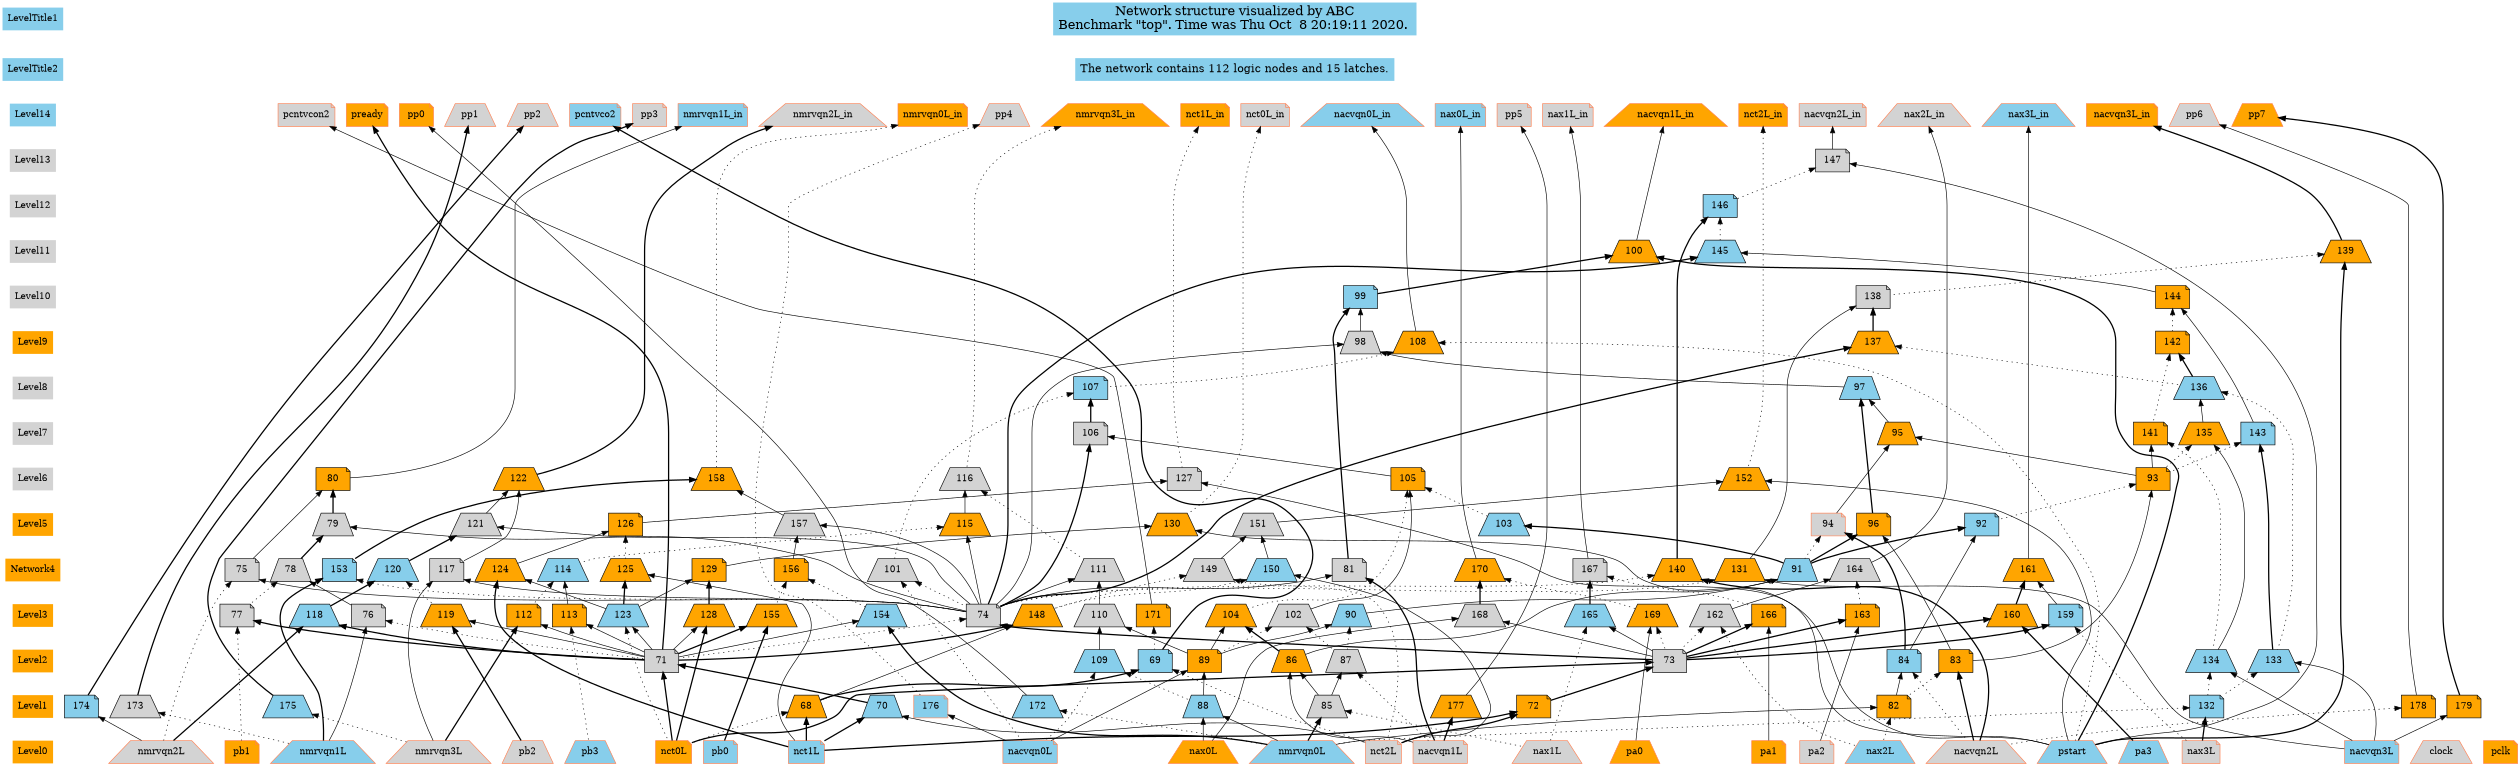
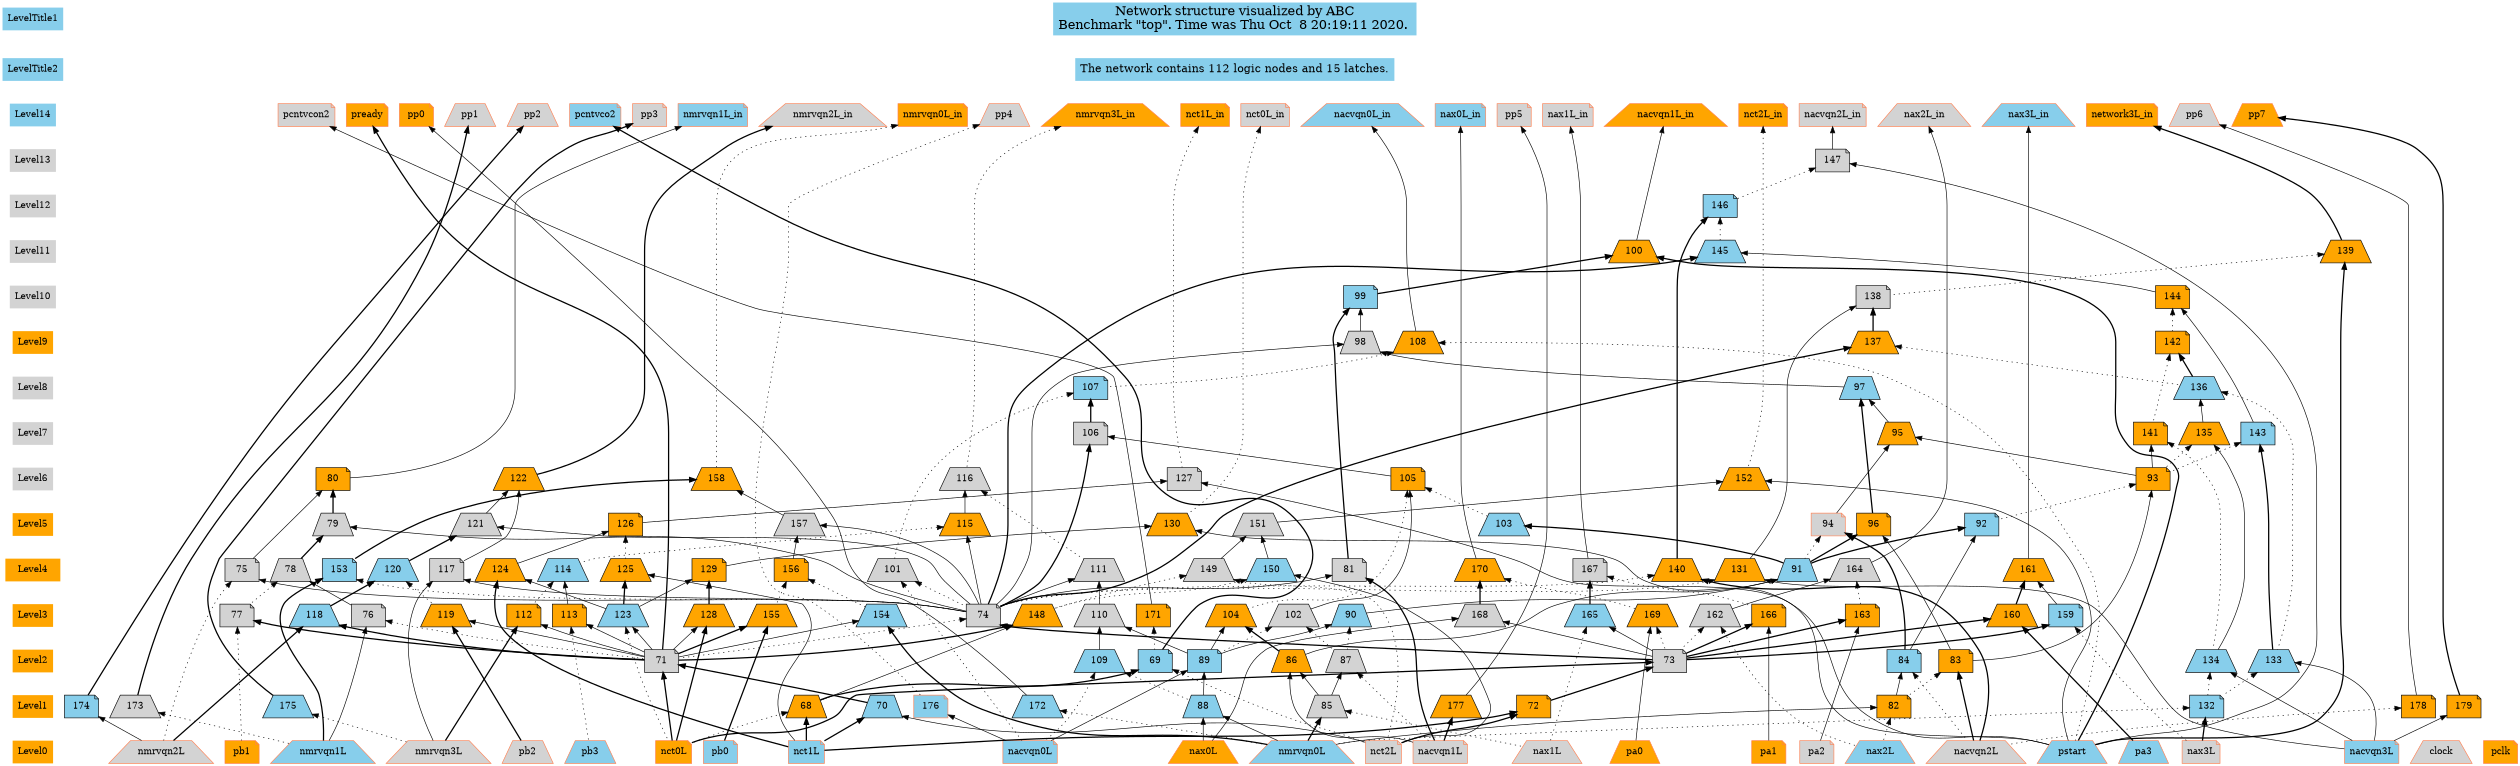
  digraph {
    node [fillcolor=orange shape=trapezium style=filled]
    edge [dir=back style=solid]
    LevelTitle1 [fillcolor=skyblue shape=plaintext]
    LevelTitle2 [fillcolor=skyblue shape=plaintext]
    Level14 [fillcolor=skyblue shape=plaintext]
    Level13 [fillcolor=lightgrey shape=plaintext]
    Level12 [fillcolor=lightgrey shape=plaintext]
    Level11 [fillcolor=lightgrey shape=plaintext]
    Level10 [fillcolor=lightgrey shape=plaintext]
    Level9 [shape=plaintext]
    Level8 [fillcolor=lightgrey shape=plaintext]
    Level7 [fillcolor=lightgrey shape=plaintext]
    Level6 [fillcolor=lightgrey shape=plaintext]
    Level5 [shape=plaintext]
-   Level4 [shape=plaintext label=Network4]
+   Level4 [shape=plaintext]
    Level3 [shape=plaintext]
    Level2 [shape=plaintext]
    Level1 [shape=plaintext]
    Level0 [shape=plaintext]
    n18 [fillcolor=skyblue fontname="Times-Roman" fontsize=20 label="Network structure visualized by ABC\nBenchmark \"top\". Time was Thu Oct  8 20:19:11 2020. " shape=plaintext]
    n19 [fillcolor=skyblue fontname="Times-Roman" fontsize=18 label="The network contains 112 logic nodes and 15 latches.\n" shape=plaintext]
    n20 [color=coral fillcolor=lightgrey label=pcntvcon2 shape=note]
    n21 [color=coral label=pready shape=note]
    n22 [color=coral label=pp0 shape=note]
    n23 [color=coral fillcolor=lightgrey label=pp1]
    n24 [color=coral fillcolor=lightgrey label=pp2]
    n25 [color=coral fillcolor=skyblue label=pcntvco2 shape=note]
    n26 [color=coral fillcolor=lightgrey label=pp3 shape=note]
    n27 [color=coral fillcolor=lightgrey label=pp4]
    n28 [color=coral fillcolor=lightgrey label=pp5 shape=note]
    n29 [color=coral fillcolor=lightgrey label=pp6]
    n30 [color=coral label=pp7]
    n31 [color=coral fillcolor=skyblue label=nmrvqn1L_in shape=note]
    n32 [color=coral label=nacvqn1L_in]
    n33 [color=coral fillcolor=skyblue label=nacvqn0L_in]
    n34 [color=coral label=nmrvqn3L_in]
    n35 [color=coral fillcolor=lightgrey label=nmrvqn2L_in]
    n36 [color=coral label=nct1L_in shape=note]
    n37 [color=coral fillcolor=lightgrey label=nct0L_in shape=note]
-   n38 [color=coral label=nacvqn3L_in shape=note]
+   n38 [color=coral label=network3L_in shape=note]
    n39 [color=coral fillcolor=lightgrey label=nacvqn2L_in shape=note]
    n40 [color=coral label=nct2L_in shape=note]
    n41 [color=coral label=nmrvqn0L_in shape=note]
    n42 [color=coral fillcolor=skyblue label=nax3L_in]
    n43 [color=coral fillcolor=lightgrey label=nax2L_in]
    n44 [color=coral fillcolor=lightgrey label=nax1L_in shape=note]
    n45 [color=coral fillcolor=skyblue label=nax0L_in shape=note]
    n46 [fillcolor=lightgrey label="147\n" shape=note]
    n47 [fillcolor=skyblue label="146\n" shape=note]
    n48 [label="100\n"]
    n49 [label="139\n"]
    n50 [fillcolor=skyblue label="145\n"]
    n51 [fillcolor=skyblue label="99\n" shape=note]
    n52 [fillcolor=lightgrey label="138\n" shape=note]
    n53 [label="144\n" shape=note]
    n54 [fillcolor=lightgrey label="98\n"]
    n55 [label="108\n"]
    n56 [label="137\n"]
    n57 [label="142\n" shape=note]
    n58 [fillcolor=skyblue label="97\n"]
    n59 [fillcolor=skyblue label="107\n" shape=note]
    n60 [fillcolor=skyblue label="136\n"]
    n61 [label="95\n"]
    n62 [fillcolor=lightgrey label="106\n" shape=note]
    n63 [label="135\n"]
    n64 [label="141\n" shape=note]
    n65 [fillcolor=skyblue label="143\n" shape=note]
    n66 [label="80\n" shape=note]
    n67 [label="93\n" shape=note]
    n68 [label="105\n" shape=note]
    n69 [fillcolor=lightgrey label="116\n"]
    n70 [label="122\n"]
    n71 [fillcolor=lightgrey label="127\n" shape=note]
    n72 [label="152\n"]
    n73 [label="158\n"]
    n74 [fillcolor=lightgrey label="79\n"]
    n75 [fillcolor=skyblue label="92\n" shape=note]
    n76 [color=coral fillcolor=lightgrey label="94\n" shape=note]
    n77 [label="96\n" shape=note]
    n78 [fillcolor=skyblue label="103\n"]
    n79 [label="115\n"]
    n80 [fillcolor=lightgrey label="121\n"]
    n81 [label="126\n" shape=note]
    n82 [label="130\n"]
    n83 [fillcolor=lightgrey label="151\n"]
    n84 [fillcolor=lightgrey label="157\n"]
    n85 [fillcolor=lightgrey label="75\n" shape=note]
    n86 [fillcolor=lightgrey label="78\n"]
    n87 [fillcolor=lightgrey label="81\n" shape=note]
    n88 [fillcolor=skyblue label="91\n"]
    n89 [fillcolor=lightgrey label="101\n"]
    n90 [fillcolor=lightgrey label="111\n"]
    n91 [fillcolor=skyblue label="114\n"]
    n92 [fillcolor=lightgrey label="117\n" shape=note]
    n93 [fillcolor=skyblue label="120\n"]
    n94 [label="124\n"]
    n95 [label="125\n"]
    n96 [label="129\n" shape=note]
    n97 [label="131\n"]
    n98 [label="140\n"]
    n99 [fillcolor=lightgrey label="149\n"]
    n100 [fillcolor=skyblue label="150\n"]
    n101 [fillcolor=skyblue label="153\n" shape=note]
    n102 [label="156\n" shape=note]
    n103 [label="161\n"]
    n104 [fillcolor=lightgrey label="164\n"]
    n105 [fillcolor=lightgrey label="167\n" shape=note]
    n106 [label="170\n"]
    n107 [fillcolor=lightgrey label="74\n" shape=note]
    n108 [fillcolor=lightgrey label="76\n" shape=note]
    n109 [fillcolor=lightgrey label="77\n" shape=note]
    n110 [fillcolor=skyblue label="90\n"]
    n111 [fillcolor=lightgrey label="102\n"]
    n112 [label="104\n"]
    n113 [fillcolor=lightgrey label="110\n"]
    n114 [label="112\n" shape=note]
    n115 [label="113\n" shape=note]
    n116 [fillcolor=skyblue label="118\n"]
    n117 [label="119\n"]
    n118 [fillcolor=skyblue label="123\n"]
    n119 [label="128\n"]
    n120 [label="148\n"]
    n121 [fillcolor=skyblue label="154\n"]
    n122 [label="155\n"]
    n123 [fillcolor=skyblue label="159\n" shape=note]
    n124 [label="160\n"]
    n125 [fillcolor=lightgrey label="162\n"]
    n126 [label="163\n" shape=note]
    n127 [fillcolor=skyblue label="165\n"]
    n128 [label="166\n" shape=note]
    n129 [fillcolor=lightgrey label="168\n"]
    n130 [label="169\n"]
    n131 [label="171\n" shape=note]
    n132 [fillcolor=skyblue label="69\n" shape=note]
    n133 [fillcolor=lightgrey label="71\n" shape=note]
    n134 [fillcolor=lightgrey label="73\n" shape=note]
    n135 [label="83\n" shape=note]
    n136 [fillcolor=skyblue label="84\n" shape=note]
    n137 [label="86\n"]
    n138 [fillcolor=lightgrey label="87\n"]
-   n139 [label="89\n" shape=note]
+   n139 [fillcolor=skyblue label="89\n" shape=note]
    n140 [fillcolor=skyblue label="109\n"]
    n141 [fillcolor=skyblue label="133\n"]
    n142 [fillcolor=skyblue label="134\n"]
    n143 [label="68\n"]
    n144 [fillcolor=skyblue label="70\n"]
    n145 [label="72\n" shape=note]
    n146 [label="82\n" shape=note]
    n147 [fillcolor=lightgrey label="85\n"]
    n148 [fillcolor=skyblue label="88\n"]
    n149 [fillcolor=skyblue label="132\n" shape=note]
    n150 [fillcolor=skyblue label="172\n"]
    n151 [fillcolor=lightgrey label="173\n"]
    n152 [fillcolor=skyblue label="174\n" shape=note]
    n153 [fillcolor=skyblue label="175\n"]
    n154 [color=coral fillcolor=skyblue label="176\n" shape=note]
    n155 [label="177\n"]
    n156 [label="178\n" shape=note]
    n157 [label="179\n" shape=note]
    n158 [color=coral fillcolor=lightgrey label=clock]
    n159 [color=coral label=pa1 shape=note]
    n160 [color=coral fillcolor=lightgrey label=pb2]
    n161 [color=coral label=pa0]
    n162 [color=coral fillcolor=skyblue label=pb3]
    n163 [color=coral fillcolor=skyblue label=pa3]
    n164 [color=coral fillcolor=skyblue label=pb0 shape=note]
    n165 [color=coral fillcolor=lightgrey label=pa2 shape=note]
    n166 [color=coral label=pb1 shape=note]
    n167 [color=coral label=pclk shape=note]
    n168 [color=coral fillcolor=skyblue label=pstart]
    n169 [color=coral fillcolor=skyblue label=nmrvqn1L]
    n170 [color=coral fillcolor=lightgrey label=nacvqn1L shape=note]
    n171 [color=coral fillcolor=skyblue label=nacvqn0L shape=note]
    n172 [color=coral fillcolor=lightgrey label=nmrvqn3L]
    n173 [color=coral fillcolor=lightgrey label=nmrvqn2L]
    n174 [color=coral fillcolor=skyblue label=nct1L shape=note]
    n175 [color=coral label=nct0L shape=note]
    n176 [color=coral fillcolor=skyblue label=nacvqn3L shape=note]
    n177 [color=coral fillcolor=lightgrey label=nacvqn2L]
    n178 [color=coral fillcolor=lightgrey label=nct2L shape=note]
    n179 [color=coral fillcolor=skyblue label=nmrvqn0L]
    n180 [color=coral fillcolor=lightgrey label=nax3L shape=note]
    n181 [color=coral fillcolor=skyblue label=nax2L]
    n182 [color=coral fillcolor=lightgrey label=nax1L]
    n183 [color=coral label=nax0L]
    subgraph sub_1 {
      LevelTitle1
      LevelTitle2
      Level14
      Level13
      Level12
      Level11
      Level10
      Level9
      Level8
      Level7
      Level6
      Level5
      Level4
      Level3
      Level2
      Level1
      Level0
    }
    subgraph sub_2 {
      rank=same
      LevelTitle1
      n18
    }
    subgraph sub_3 {
      rank=same
      LevelTitle2
      n19
    }
    subgraph sub_4 {
      rank=same
      Level14
      n20
      n21
      n22
      n23
      n24
      n25
      n26
      n27
      n28
      n29
      n30
      n31
      n32
      n33
      n34
      n35
      n36
      n37
      n38
      n39
      n40
      n41
      n42
      n43
      n44
      n45
    }
    subgraph sub_5 {
      rank=same
      Level13
      n46
    }
    subgraph sub_6 {
      rank=same
      Level12
      n47
    }
    subgraph sub_7 {
      rank=same
      Level11
      n48
      n49
      n50
    }
    subgraph sub_8 {
      rank=same
      Level10
      n51
      n52
      n53
    }
    subgraph sub_9 {
      rank=same
      Level9
      n54
      n55
      n56
      n57
    }
    subgraph sub_10 {
      rank=same
      Level8
      n58
      n59
      n60
    }
    subgraph sub_11 {
      rank=same
      Level7
      n61
      n62
      n63
      n64
      n65
    }
    subgraph sub_12 {
      rank=same
      Level6
      n66
      n67
      n68
      n69
      n70
      n71
      n72
      n73
    }
    subgraph sub_13 {
      rank=same
      Level5
      n74
      n75
      n76
      n77
      n78
      n79
      n80
      n81
      n82
      n83
      n84
    }
    subgraph sub_14 {
      rank=same
      Level4
      n85
      n86
      n87
      n88
      n89
      n90
      n91
      n92
      n93
      n94
      n95
      n96
      n97
      n98
      n99
      n100
      n101
      n102
      n103
      n104
      n105
      n106
    }
    subgraph sub_15 {
      rank=same
      Level3
      n107
      n108
      n109
      n110
      n111
      n112
      n113
      n114
      n115
      n116
      n117
      n118
      n119
      n120
      n121
      n122
      n123
      n124
      n125
      n126
      n127
      n128
      n129
      n130
      n131
    }
    subgraph sub_16 {
      rank=same
      Level2
      n132
      n133
      n134
      n135
      n136
      n137
      n138
      n139
      n140
      n141
      n142
    }
    subgraph sub_17 {
      rank=same
      Level1
      n143
      n144
      n145
      n146
      n147
      n148
      n149
      n150
      n151
      n152
      n153
      n154
      n155
      n156
      n157
    }
    subgraph sub_18 {
      rank=same
      Level0
      n158
      n159
      n160
      n161
      n162
      n163
      n164
      n165
      n166
      n167
      n168
      n169
      n170
      n171
      n172
      n173
      n174
      n175
      n176
      n177
      n178
      n179
      n180
      n181
      n182
      n183
    }
    LevelTitle1 -> LevelTitle2 [style=invis]
    LevelTitle2 -> Level14 [style=invis]
    Level14 -> Level13 [style=invis]
    Level13 -> Level12 [style=invis]
    Level12 -> Level11 [style=invis]
    Level11 -> Level10 [style=invis]
    Level10 -> Level9 [style=invis]
    Level9 -> Level8 [style=invis]
    Level8 -> Level7 [style=invis]
    Level7 -> Level6 [style=invis]
    Level6 -> Level5 [style=invis]
    Level5 -> Level4 [style=invis]
    Level4 -> Level3 [style=invis]
    Level3 -> Level2 [style=invis]
    Level2 -> Level1 [style=invis]
    Level1 -> Level0 [style=invis]
    n18 -> n19 [style=invis]
    n19 -> n20 [style=invis]
    n19 -> n21 [style=invis]
    n19 -> n22 [style=invis]
    n19 -> n23 [style=invis]
    n19 -> n24 [style=invis]
    n19 -> n25 [style=invis]
    n19 -> n26 [style=invis]
    n19 -> n27 [style=invis]
    n19 -> n28 [style=invis]
    n19 -> n29 [style=invis]
    n19 -> n30 [style=invis]
    n19 -> n31 [style=invis]
    n19 -> n32 [style=invis]
    n19 -> n33 [style=invis]
    n19 -> n34 [style=invis]
    n19 -> n35 [style=invis]
    n19 -> n36 [style=invis]
    n19 -> n37 [style=invis]
    n19 -> n38 [style=invis]
    n19 -> n39 [style=invis]
    n19 -> n40 [style=invis]
    n19 -> n41 [style=invis]
    n19 -> n42 [style=invis]
    n19 -> n43 [style=invis]
    n19 -> n44 [style=invis]
    n19 -> n45 [style=invis]
    n20 -> n21 [style=invis]
    n20 -> n131
    n21 -> n22 [style=invis]
    n21 -> n133 [style=bold]
    n22 -> n23 [style=invis]
    n22 -> n150
    n23 -> n24 [style=invis]
    n23 -> n151 [style=bold]
    n24 -> n25 [style=invis]
    n24 -> n152 [style=bold]
    n25 -> n26 [style=invis]
    n25 -> n132 [style=bold]
    n26 -> n27 [style=invis]
    n26 -> n153 [style=bold]
    n27 -> n28 [style=invis]
    n27 -> n154 [style=dotted]
    n28 -> n29 [style=invis]
    n28 -> n155
    n29 -> n30 [style=invis]
    n29 -> n156
    n30 -> n157 [style=bold]
    n31 -> n66
    n32 -> n48
    n33 -> n55
    n34 -> n69 [style=dotted]
    n35 -> n70 [style=bold]
    n36 -> n71 [style=dotted]
    n37 -> n82 [style=dotted]
    n38 -> n49 [style=bold]
    n39 -> n46
    n40 -> n72 [style=dotted]
    n41 -> n73 [style=dotted]
    n42 -> n103
    n43 -> n104
    n44 -> n105
    n45 -> n106
    n46 -> n47 [style=dotted]
    n46 -> n168
    n47 -> n50 [style=dotted]
    n47 -> n98 [style=bold]
    n48 -> n51 [style=bold]
    n48 -> n168 [style=bold]
    n49 -> n52 [style=dotted]
    n49 -> n168 [style=bold]
    n50 -> n53
    n50 -> n107 [style=bold]
    n51 -> n54
    n51 -> n87 [style=bold]
    n52 -> n56 [style=bold]
    n52 -> n97
    n53 -> n57 [style=dotted]
    n53 -> n65
    n54 -> n58
    n54 -> n107
    n55 -> n59 [style=dotted]
    n55 -> n168 [style=dotted]
    n56 -> n60 [style=dotted]
    n56 -> n107 [style=bold]
    n57 -> n60 [style=bold]
    n57 -> n64 [style=dotted]
    n58 -> n61
    n58 -> n77 [style=bold]
    n59 -> n62 [style=bold]
    n59 -> n89 [style=dotted]
    n60 -> n63
    n60 -> n141 [style=dotted]
    n61 -> n67
    n61 -> n76
    n62 -> n68
    n62 -> n107 [style=bold]
    n63 -> n67 [style=dotted]
    n63 -> n142
    n64 -> n67
    n64 -> n142 [style=dotted]
    n65 -> n67 [style=dotted]
    n65 -> n141 [style=bold]
    n66 -> n74 [style=bold]
    n66 -> n85
    n67 -> n75 [style=dotted]
    n67 -> n135
    n68 -> n78 [style=dotted]
    n68 -> n111
    n68 -> n112 [style=dotted]
    n69 -> n79
    n69 -> n90 [style=dotted]
    n70 -> n80
    n70 -> n92
    n71 -> n81
    n71 -> n168
    n72 -> n83
    n72 -> n168
    n73 -> n84
    n73 -> n101 [style=bold]
    n74 -> n86 [style=bold]
    n74 -> n107
    n75 -> n88 [style=bold]
    n75 -> n136
    n76 -> n88 [style=dotted]
    n76 -> n136 [style=bold]
    n77 -> n88 [style=bold]
    n77 -> n135
    n78 -> n88 [style=bold]
    n79 -> n91 [style=dotted]
    n79 -> n107
    n80 -> n93 [style=bold]
    n80 -> n107
    n81 -> n94
    n81 -> n95 [style=dotted]
    n82 -> n96
    n82 -> n168
    n83 -> n99
    n83 -> n100
    n84 -> n102
    n84 -> n107
    n85 -> n107
    n85 -> n173 [style=dotted]
    n86 -> n108
    n86 -> n109 [style=dotted]
    n87 -> n107
    n87 -> n170 [style=bold]
    n88 -> n110
    n88 -> n137
    n89 -> n107 [style=dotted]
    n89 -> n171 [style=dotted]
    n90 -> n107
    n90 -> n113
    n91 -> n114 [style=dotted]
    n91 -> n115
    n92 -> n107
    n92 -> n172
    n93 -> n116 [style=bold]
    n93 -> n117 [style=dotted]
    n94 -> n118
    n94 -> n174 [style=bold]
    n95 -> n118 [style=bold]
    n95 -> n174
    n96 -> n118
    n96 -> n119 [style=bold]
    n97 -> n107 [style=dotted]
    n97 -> n176
    n98 -> n107 [style=dotted]
    n98 -> n177 [style=bold]
    n99 -> n120 [style=dotted]
    n99 -> n178 [style=dotted]
    n100 -> n120 [style=dotted]
    n100 -> n178
    n101 -> n107 [style=dotted]
    n101 -> n169 [style=bold]
    n102 -> n121 [style=dotted]
    n102 -> n122 [style=dotted]
    n103 -> n123
    n103 -> n124 [style=bold]
    n104 -> n125
    n104 -> n126 [style=dotted]
    n105 -> n127 [style=bold]
    n105 -> n128 [style=dotted]
    n106 -> n129 [style=bold]
    n106 -> n130 [style=dotted]
    n107 -> n133 [style=dotted]
    n107 -> n134 [style=bold]
    n108 -> n133 [style=dotted]
    n108 -> n169
    n109 -> n133 [style=bold]
    n109 -> n166 [style=dotted]
    n110 -> n138 [style=dotted]
    n110 -> n139
    n111 -> n138 [style=dotted]
    n111 -> n139 [style=dotted]
    n112 -> n137 [style=bold]
    n112 -> n139
    n113 -> n139
    n113 -> n140
    n114 -> n133
    n114 -> n172 [style=bold]
    n115 -> n133
    n115 -> n162 [style=dotted]
    n116 -> n133 [style=bold]
    n116 -> n173 [style=bold]
    n117 -> n133
    n117 -> n160 [style=bold]
    n118 -> n133
    n118 -> n175 [style=dotted]
    n119 -> n133
    n119 -> n175 [style=bold]
    n120 -> n133 [style=bold]
    n120 -> n143
    n121 -> n133
    n121 -> n179 [style=bold]
    n122 -> n133 [style=bold]
    n122 -> n164 [style=bold]
    n123 -> n134 [style=bold]
    n123 -> n180 [style=dotted]
    n124 -> n134 [style=bold]
    n124 -> n163 [style=bold]
    n125 -> n134 [style=dotted]
    n125 -> n181 [style=dotted]
    n126 -> n134 [style=bold]
    n126 -> n165
    n127 -> n134
    n127 -> n182 [style=dotted]
    n128 -> n134 [style=bold]
    n128 -> n159
    n129 -> n134
    n129 -> n183
    n130 -> n134 [style=dotted]
    n130 -> n161
    n131 -> n132 [style=dotted]
    n132 -> n143 [style=bold]
    n132 -> n178 [style=dotted]
    n133 -> n144 [style=bold]
    n133 -> n175 [style=bold]
    n134 -> n145 [style=bold]
    n134 -> n175 [style=bold]
    n135 -> n146 [style=dotted]
    n135 -> n177 [style=bold]
    n136 -> n146
    n136 -> n177 [style=dotted]
    n137 -> n147
    n137 -> n170
    n138 -> n147
    n138 -> n170 [style=dotted]
    n139 -> n148
    n139 -> n171
    n140 -> n148 [style=dotted]
    n140 -> n171 [style=dotted]
    n141 -> n149 [style=dotted]
    n141 -> n176
    n142 -> n149 [style=dotted]
    n142 -> n176
    n143 -> n174 [style=bold]
    n143 -> n175 [style=dotted]
    n144 -> n174 [style=bold]
    n144 -> n178
    n145 -> n174 [style=bold]
    n145 -> n178 [style=bold]
    n146 -> n179
    n146 -> n181 [style=dotted]
    n147 -> n179 [style=bold]
    n147 -> n182 [style=dotted]
    n148 -> n179
    n148 -> n183
    n149 -> n179 [style=dotted]
    n149 -> n180 [style=bold]
    n150 -> n179 [style=dotted]
    n151 -> n169 [style=dotted]
    n152 -> n173
    n153 -> n172 [style=dotted]
    n154 -> n171
    n155 -> n170 [style=bold]
    n156 -> n177 [style=dotted]
    n157 -> n176
  }
